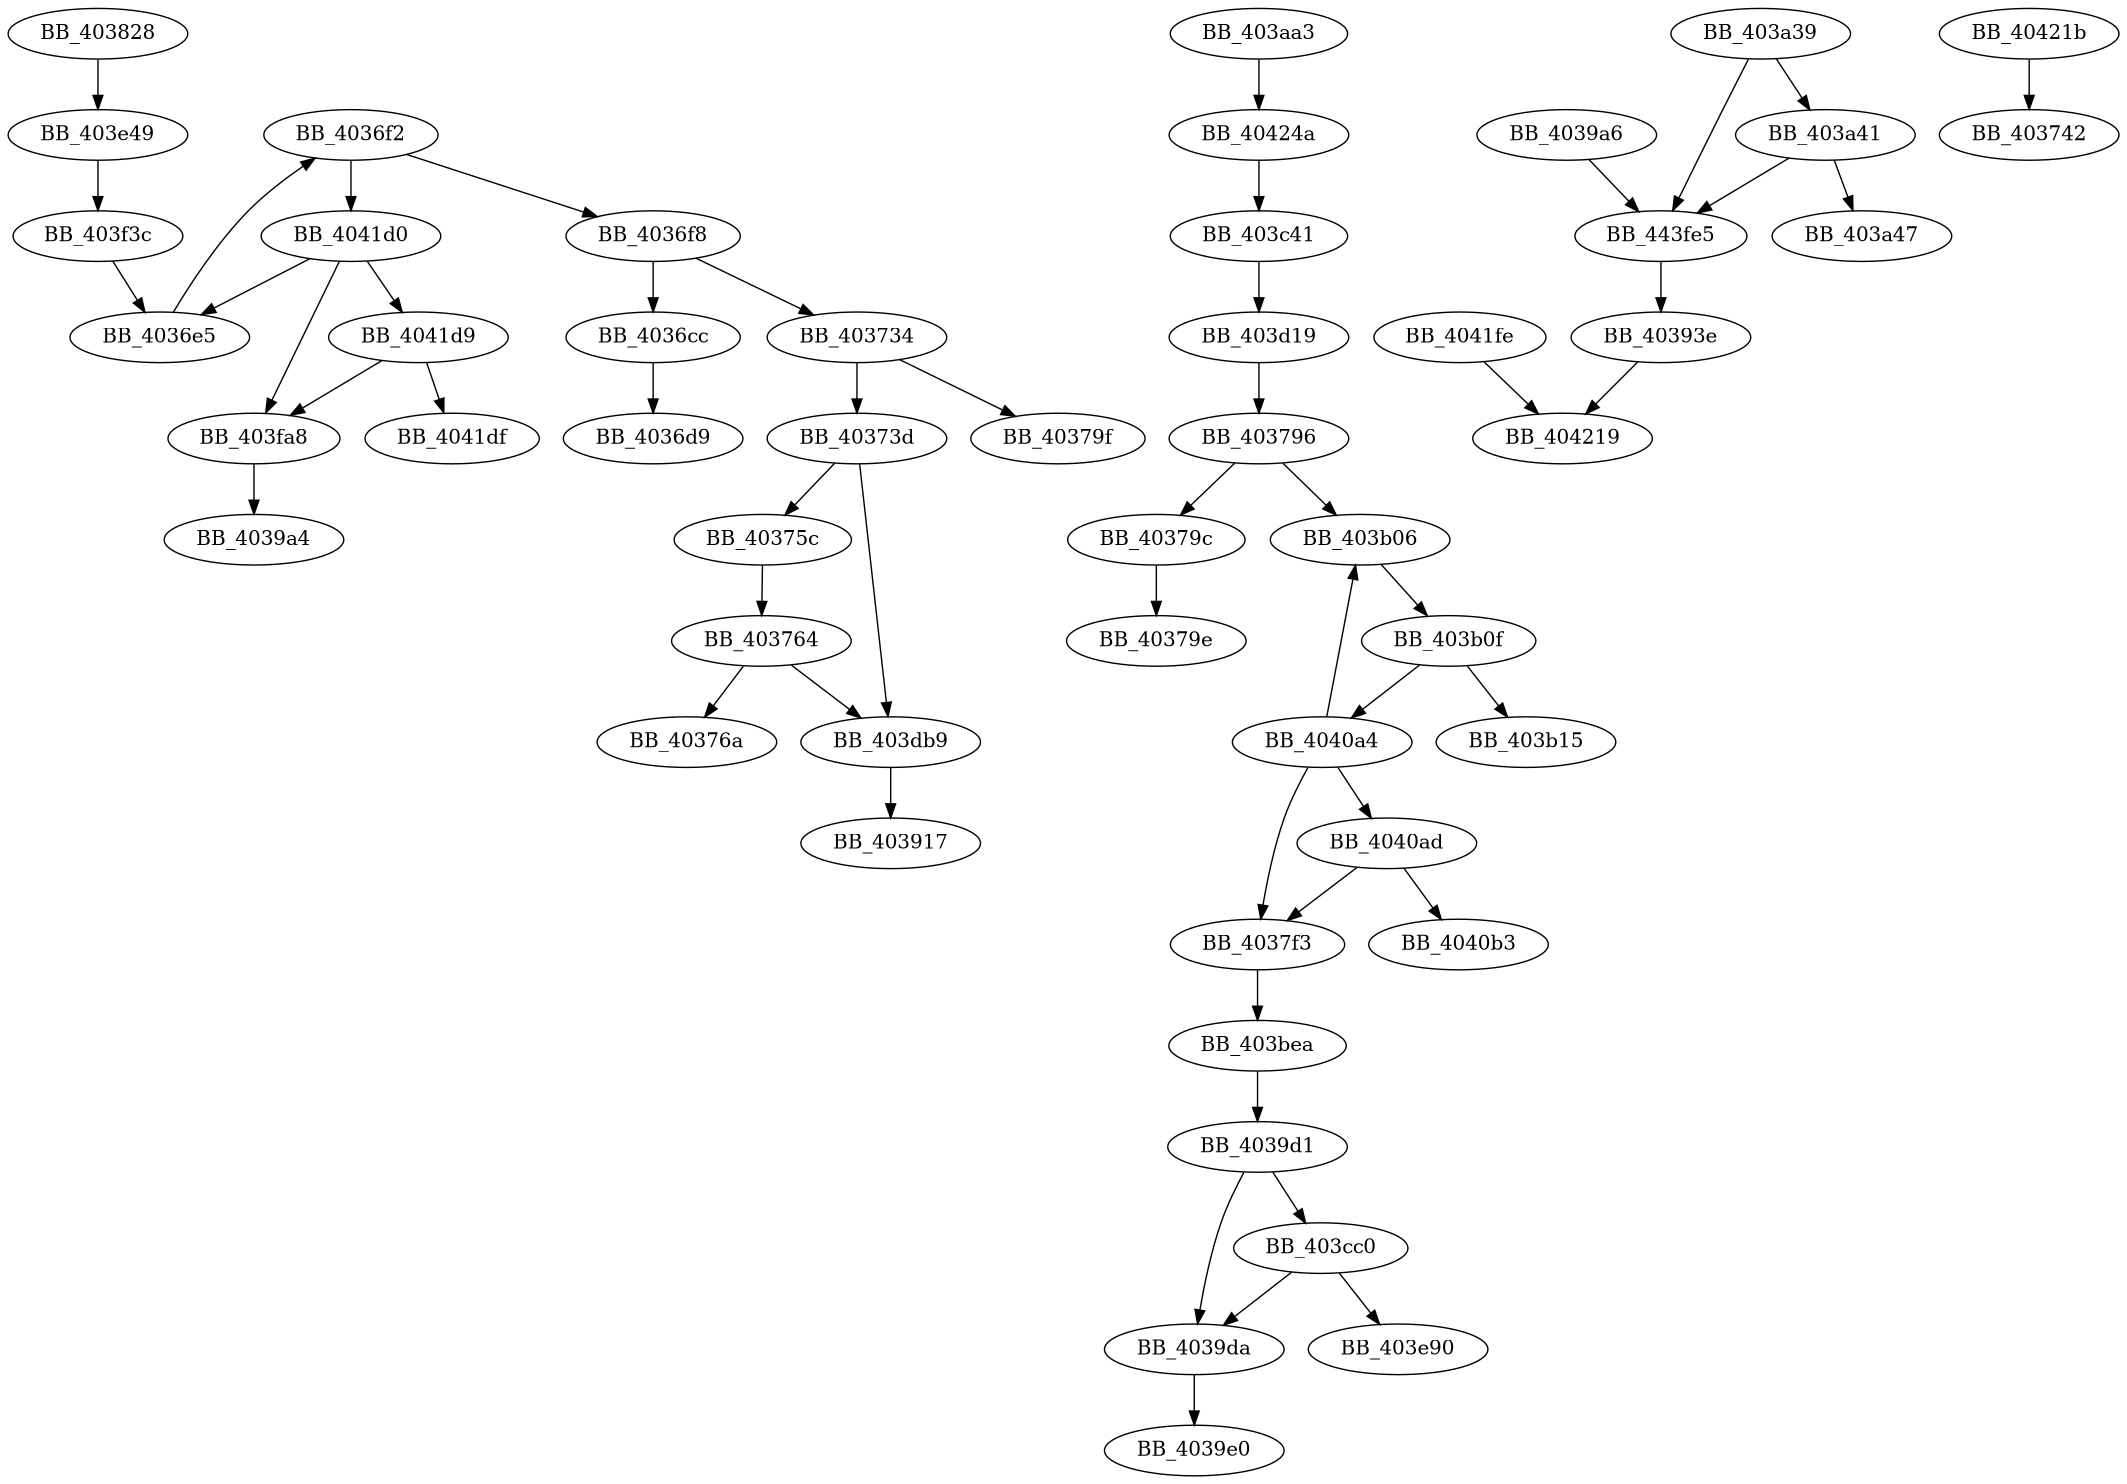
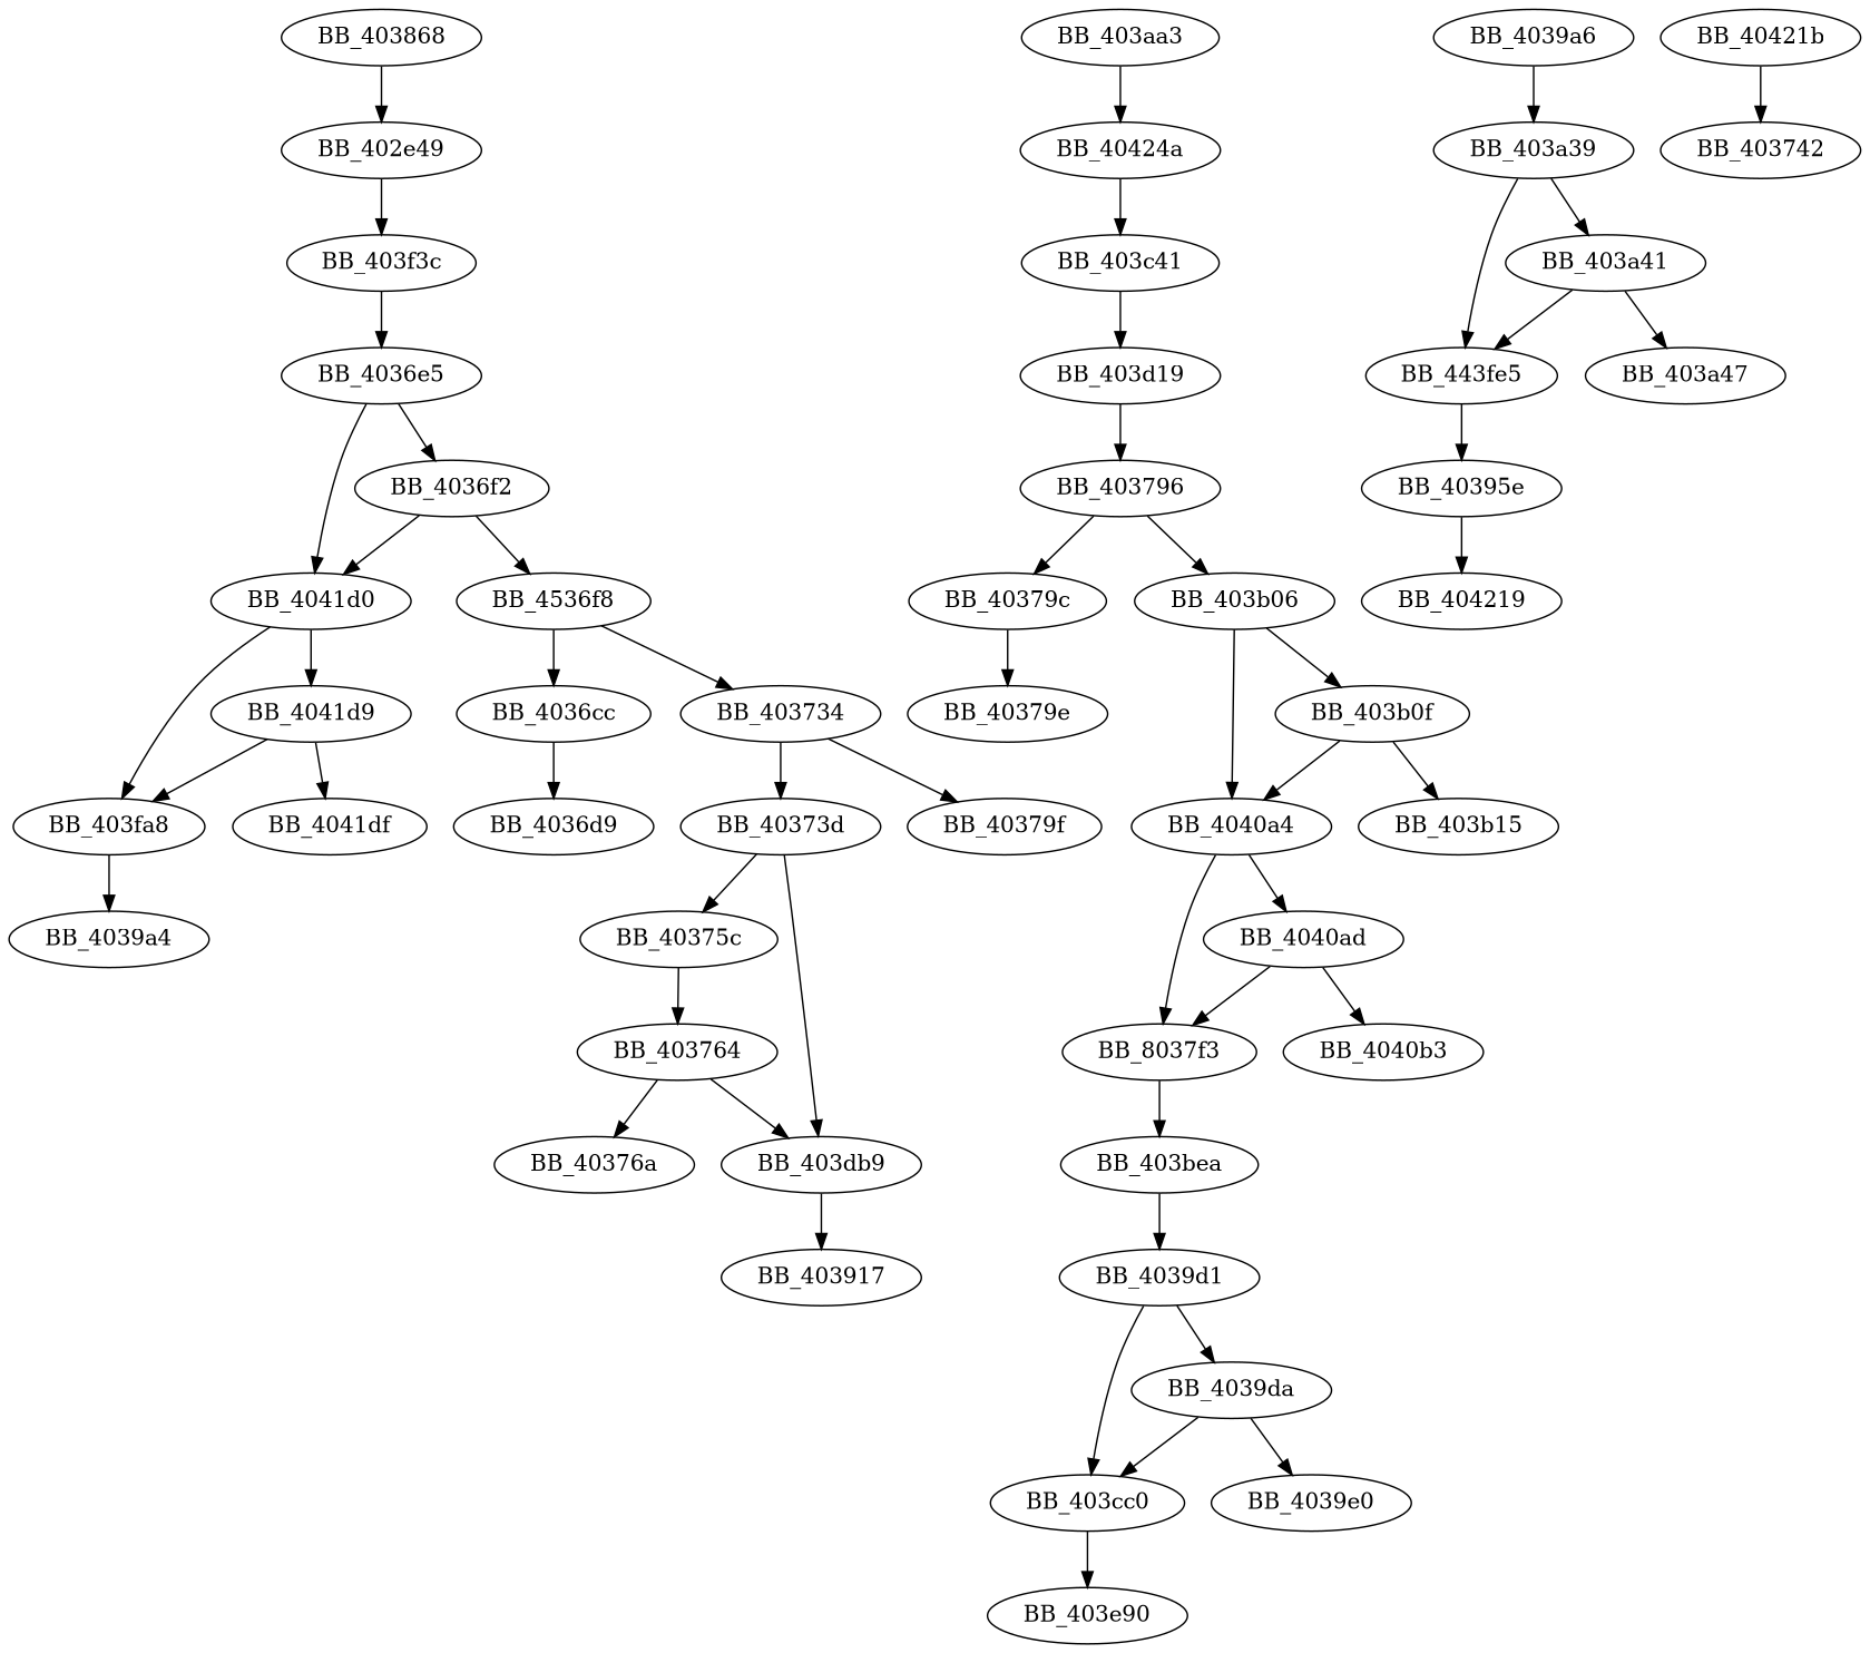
  digraph {
    BB_4036cc
    BB_4036d9
    BB_4036e5
    BB_4036f2
    BB_4041d0
-   BB_4036f8
+   BB_4036f8 [label=BB_4536f8]
    BB_403fa8
    BB_4041d9
    BB_403734
    BB_4039a4
    BB_4041df
    BB_40373d
    BB_40379f
    BB_40375c
    BB_403db9
    BB_403764
    BB_403917
    BB_40376a
    BB_403796
    BB_40379c
    BB_403b06
    BB_40379e
    BB_403b0f
    BB_4040a4
    BB_403b15
-   BB_4037f3
+   BB_4037f3 [label=BB_8037f3]
    BB_4040ad
    BB_403bea
    BB_4039d1
    BB_4039da
    BB_403cc0
-   BB_403868 [label=BB_403828]
-   BB_403e49
+   BB_403868
+   BB_403e49 [label=BB_402e49]
    BB_403f3c
-   BB_40395e [label=BB_40393e]
+   BB_40395e
    BB_404219
    BB_4039a6
    BB_403a39
    BB_403a41
    n40 [label=BB_443fe5]
    BB_403a47
    BB_4039e0
    BB_403e90
    BB_403aa3
    BB_40424a
    BB_403c41
    BB_403d19
    BB_4040b3
-   BB_4041fe
    BB_40421b
    BB_403742
    BB_4036cc -> BB_4036d9
    BB_4036e5 -> BB_4036f2
-   BB_4041d0 -> BB_4036e5
+   BB_4036e5 -> BB_4041d0
    BB_4036f2 -> BB_4041d0
    BB_4036f2 -> BB_4036f8
    BB_4041d0 -> BB_403fa8
    BB_4041d0 -> BB_4041d9
    BB_4036f8 -> BB_4036cc
    BB_4036f8 -> BB_403734
    BB_403fa8 -> BB_4039a4
    BB_4041d9 -> BB_403fa8
    BB_4041d9 -> BB_4041df
    BB_403734 -> BB_40373d
    BB_403734 -> BB_40379f
    BB_40373d -> BB_40375c
    BB_40373d -> BB_403db9
    BB_40375c -> BB_403764
    BB_403db9 -> BB_403917
    BB_403764 -> BB_403db9
    BB_403764 -> BB_40376a
    BB_403796 -> BB_40379c
    BB_403796 -> BB_403b06
    BB_40379c -> BB_40379e
    BB_403b06 -> BB_403b0f
-   BB_4040a4 -> BB_403b06
+   BB_403b06 -> BB_4040a4
    BB_403b0f -> BB_4040a4
    BB_403b0f -> BB_403b15
    BB_4040a4 -> BB_4037f3
    BB_4040a4 -> BB_4040ad
    BB_4037f3 -> BB_403bea
    BB_4040ad -> BB_4037f3
    BB_4040ad -> BB_4040b3
    BB_403bea -> BB_4039d1
    BB_4039d1 -> BB_4039da
    BB_4039d1 -> BB_403cc0
-   BB_403cc0 -> BB_4039da
+   BB_4039da -> BB_403cc0
    BB_4039da -> BB_4039e0
    BB_403cc0 -> BB_403e90
    BB_403868 -> BB_403e49
    BB_403e49 -> BB_403f3c
    BB_403f3c -> BB_4036e5
    BB_40395e -> BB_404219
-   BB_4039a6 -> n40
+   BB_4039a6 -> BB_403a39
    BB_403a39 -> BB_403a41
    BB_403a39 -> n40
    BB_403a41 -> n40
    BB_403a41 -> BB_403a47
    n40 -> BB_40395e
    BB_403aa3 -> BB_40424a
    BB_40424a -> BB_403c41
    BB_403c41 -> BB_403d19
    BB_403d19 -> BB_403796
-   BB_4041fe -> BB_404219
    BB_40421b -> BB_403742
  }
